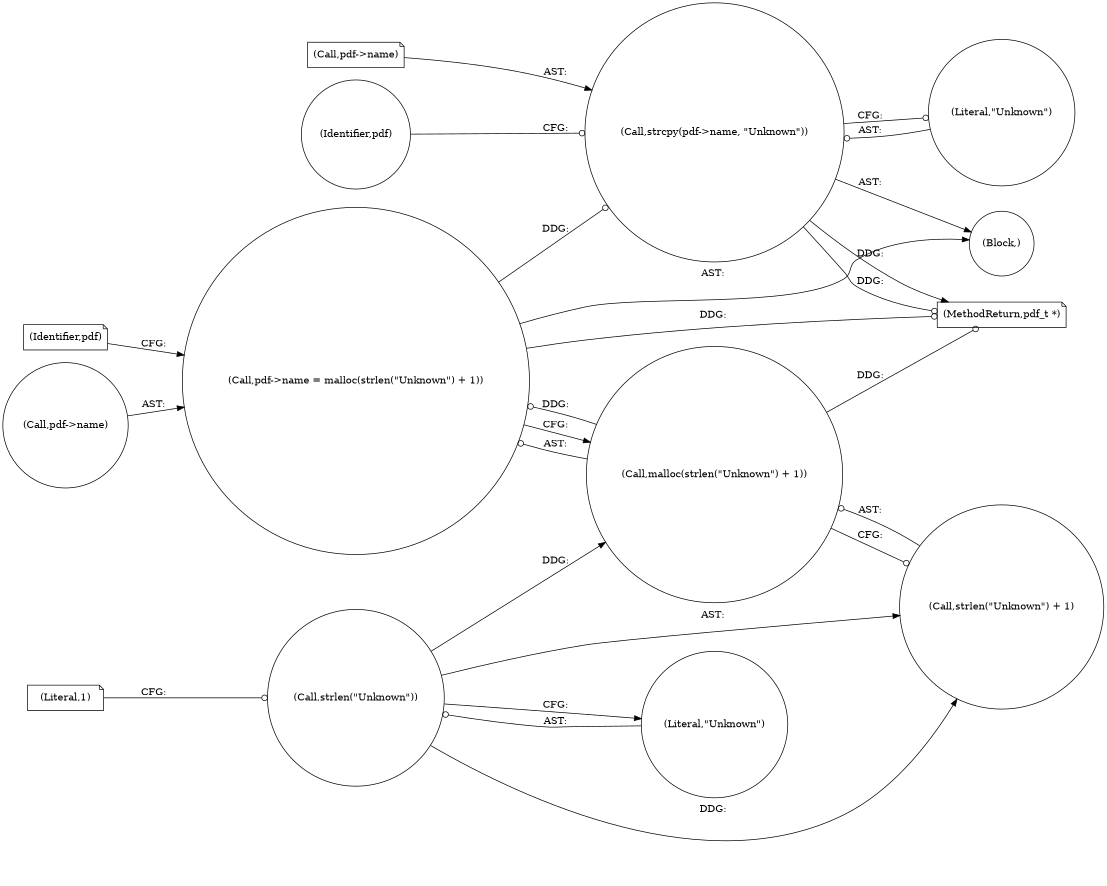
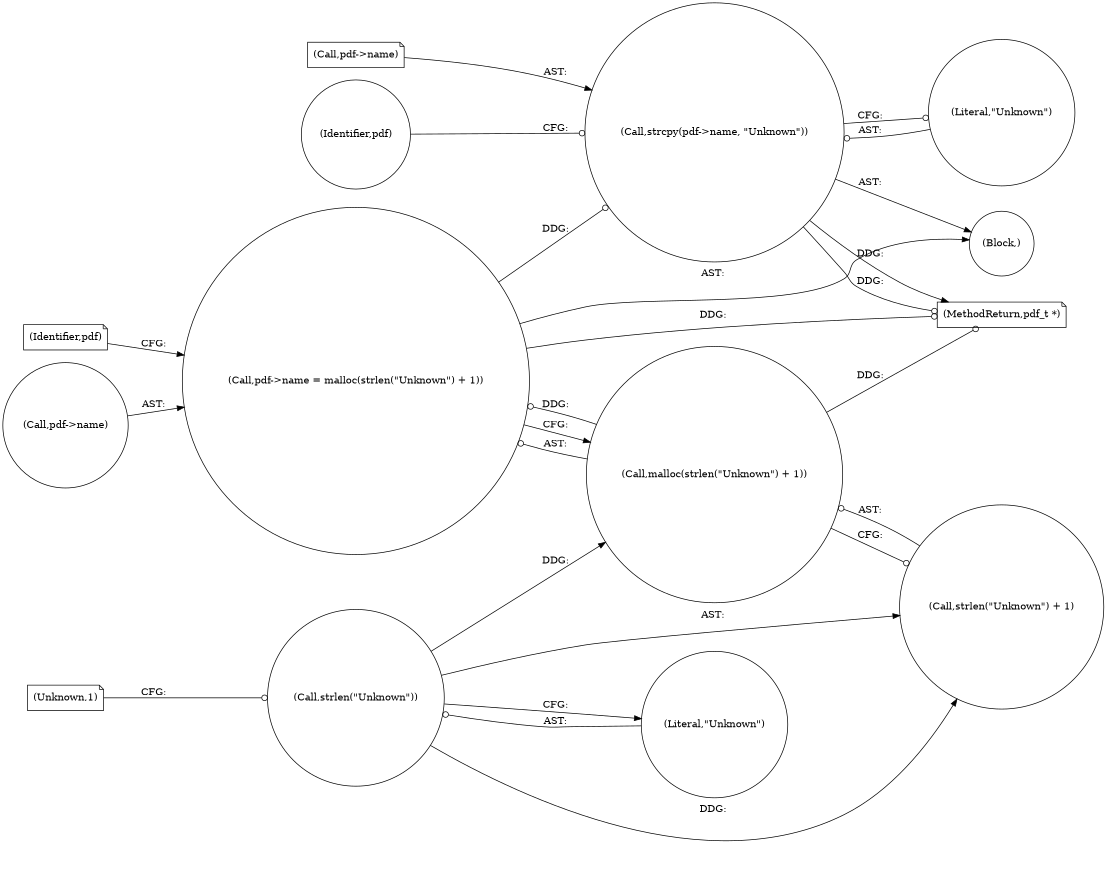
  digraph {
    rankdir=LR
    fontname="DejaVu Serif"
    node [shape=circle fontname="DejaVu Serif"]
    edge [arrowhead=odot fontname="DejaVu Serif"]
    n1 [label="(Call,pdf->name = malloc(strlen(\"Unknown\") + 1))"]
    n2 [label="(Call,malloc(strlen(\"Unknown\") + 1))"]
    n3 [label="(Call,strcpy(pdf->name, \"Unknown\"))"]
    n4 [label="(Block,)"]
    n5 [label="(MethodReturn,pdf_t *)" shape=note]
    n6 [label="(Call,strlen(\"Unknown\") + 1)"]
    n7 [label="(Call,strlen(\"Unknown\"))"]
    n8 [label="(Literal,\"Unknown\")"]
    n9 [label="(Literal,\"Unknown\")"]
-   n10 [label="(Literal,1)" shape=note]
+   n10 [label="(Unknown,1)" shape=note]
    n11 [label="(Call,pdf->name)" shape=note]
    n12 [label="(Identifier,pdf)" shape=note]
    n13 [label="(Identifier,pdf)"]
    n14 [label="(Call,pdf->name)"]
    n1 -> n2 [label="CFG: " arrowhead=normal]
    n1 -> n3 [label="DDG: "]
    n1 -> n4 [label="AST: " arrowhead=normal]
    n1 -> n5 [label="DDG: "]
    n2 -> n1 [label="AST: "]
    n2 -> n1 [label="DDG: "]
    n2 -> n5 [label="DDG: "]
    n2 -> n6 [label="CFG: "]
    n3 -> n4 [label="AST: " arrowhead=normal]
    n3 -> n5 [label="DDG: " arrowhead=normal]
    n3 -> n5 [label="DDG: "]
    n3 -> n9 [label="CFG: "]
    n6 -> n2 [label="AST: "]
    n7 -> n2 [label="DDG: " arrowhead=normal]
    n7 -> n6 [label="AST: " arrowhead=normal]
    n7 -> n6 [label="DDG: " arrowhead=normal]
    n7 -> n8 [label="CFG: " arrowhead=normal]
    n8 -> n7 [label="AST: "]
    n9 -> n3 [label="AST: "]
    n10 -> n7 [label="CFG: "]
    n11 -> n3 [label="AST: " arrowhead=normal]
    n12 -> n1 [label="CFG: " arrowhead=normal]
    n13 -> n3 [label="CFG: "]
    n14 -> n1 [label="AST: " arrowhead=normal]
  }
